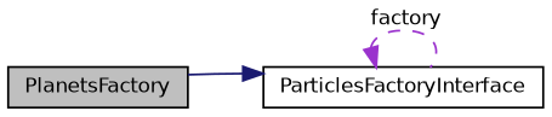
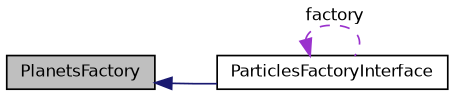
  digraph {
    rankdir=LR
    node [color=black fontname=Helvetica fontsize=10 shape=record style=filled]
    edge [dir=back fontname=Helvetica fontsize=10 labelfontname=Helvetica labelfontsize=10]
    n1 [fillcolor=grey75 fontcolor=black height=0.2 label=PlanetsFactory width=0.4]
    n2 [fillcolor=white height=0.2 label=ParticlesFactoryInterface width=0.4]
-   n2 -> n1 [color=midnightblue style=solid]
+   n1 -> n2 [color=midnightblue style=solid]
    n2 -> n2 [color=darkorchid3 label=" factory" style=dashed]
  }
